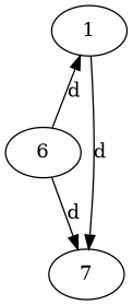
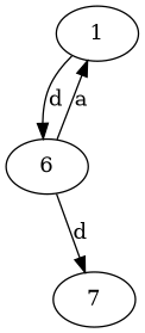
  strict digraph {
    1
    6
    7
-   1 -> 7 [label=d]
-   6 -> 1 [label=d]
+   1 -> 6 [label=d]
+   6 -> 1 [label=a]
    6 -> 7 [label=d]
  }
